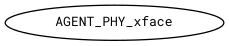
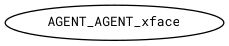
  digraph {
    rankdir=LR
    fontname="Roboto Mono"
-   n1 [color=black fillcolor=white fontname="Roboto Mono" fontsize=10 height=0.2 label=AGENT_PHY_xface shape=ellipse style=filled width=0.4]
+   n1 [color=black fillcolor=white fontname="Roboto Mono" fontsize=10 height=0.2 label=AGENT_AGENT_xface shape=ellipse style=filled width=0.4]
  }
